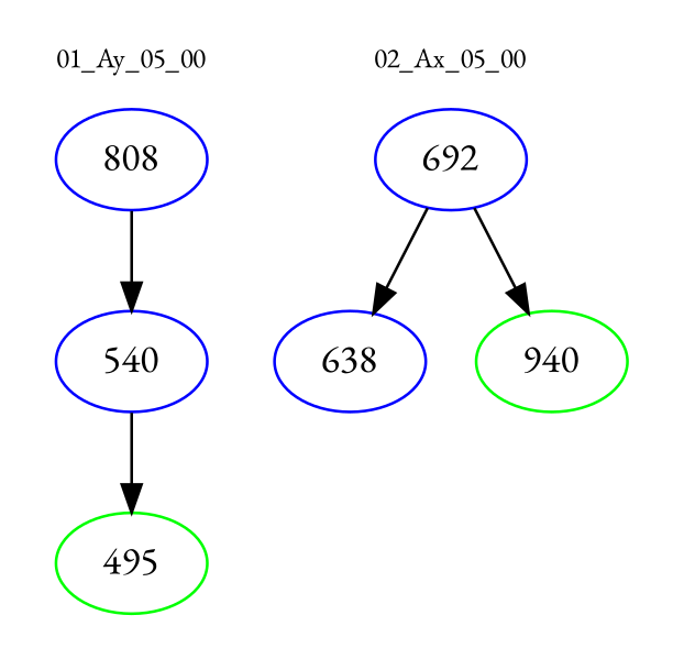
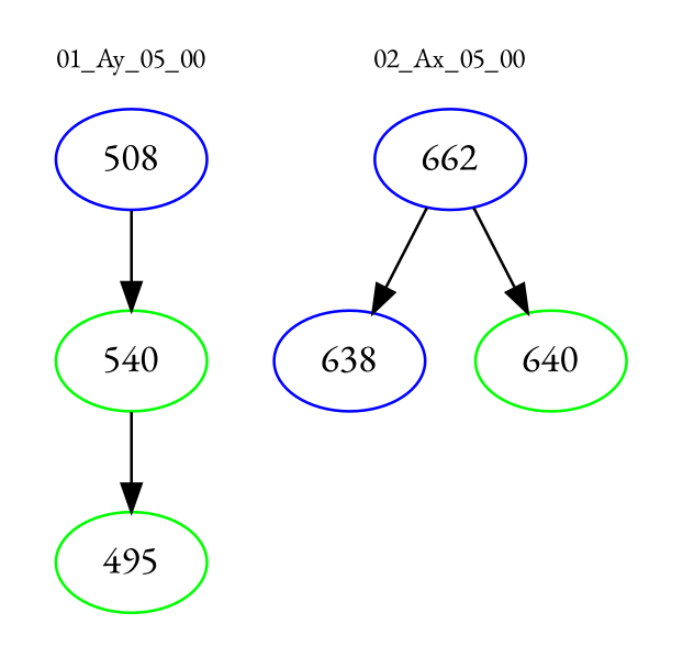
  digraph {
    fontname="EB Garamond"
    node [color=blue fontname="EB Garamond"]
    edge [color=black fontname="EB Garamond"]
-   n1 [label=808]
+   n1 [label=508]
    n2 [color=green label=495]
-   n3 [label=540]
-   n4 [label=692]
+   n3 [color=green label=540]
+   n4 [label=662]
    n5 [label=638]
-   n6 [color=green label=940]
+   n6 [color=green label=640]
    subgraph cluster_1 {
      color=white
      fontsize=10
      label="01_Ay_05_00"
      n1
      n2
      n3
    }
    subgraph cluster_2 {
      color=white
      fontsize=10
      label="02_Ax_05_00"
      n4
      n5
      n6
    }
    n1 -> n3
    n3 -> n2
    n4 -> n5
    n4 -> n6
  }
